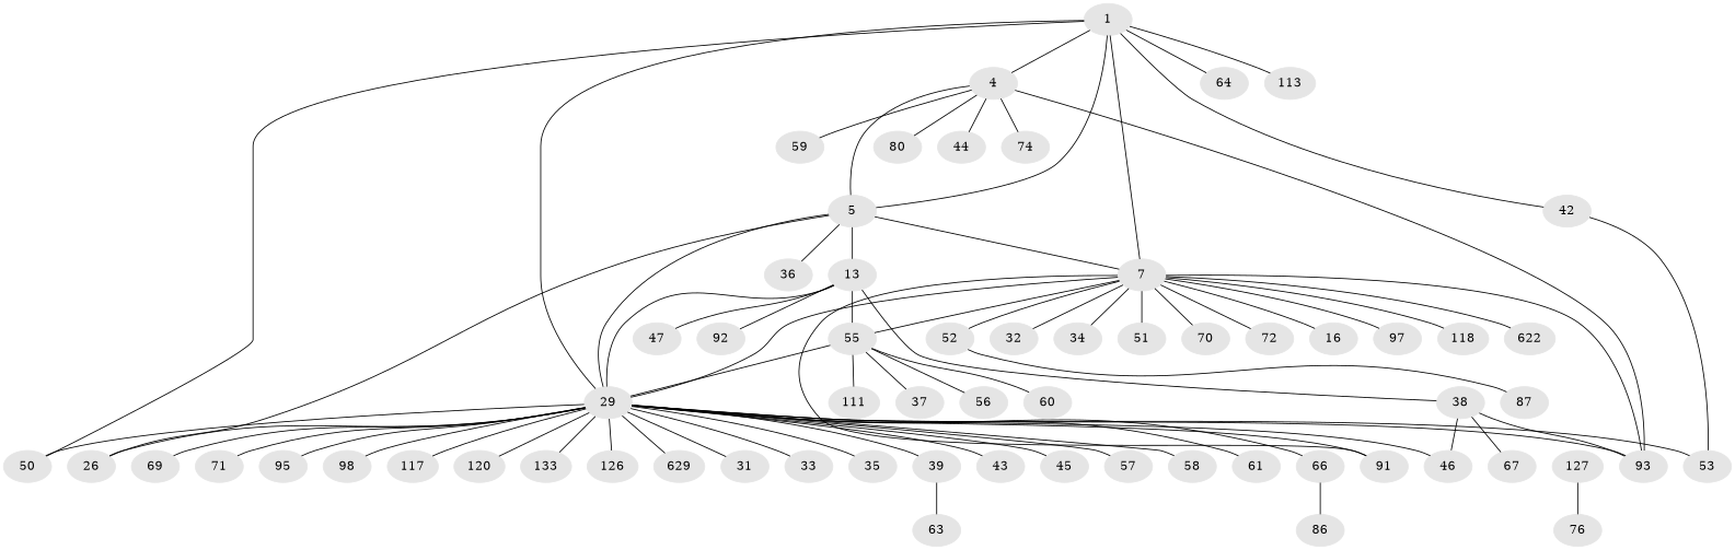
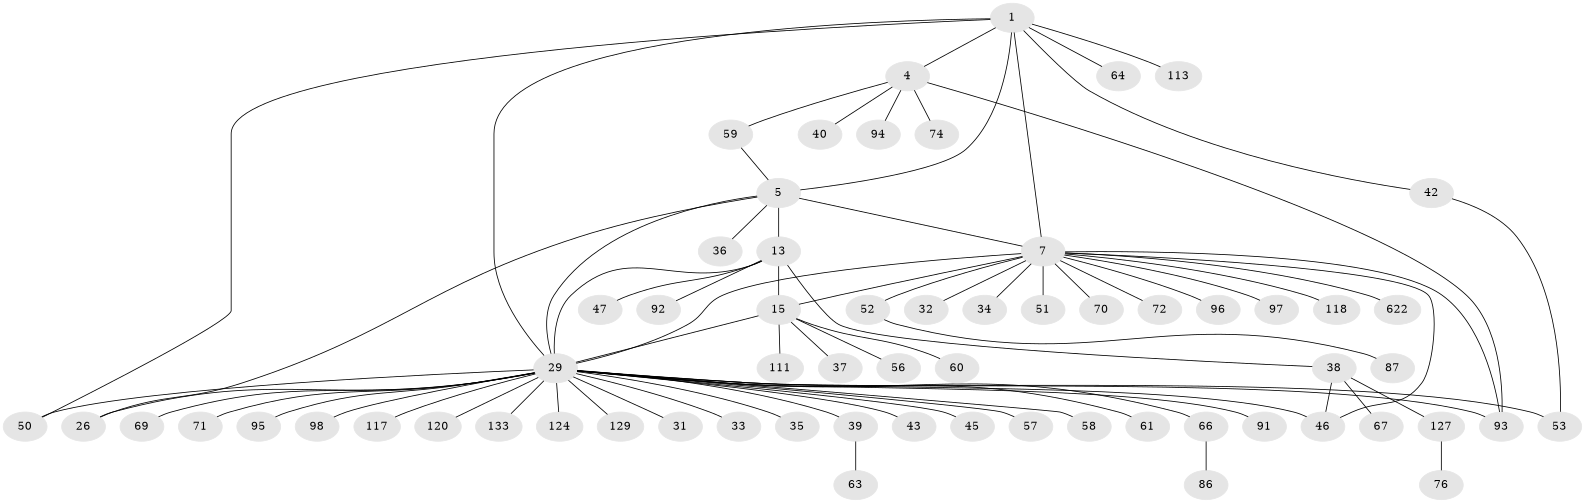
  graph {
    node [color=gray90 style=filled]
    1 [super="+2+3"]
    4
    5 [super="+6+107+108"]
    7 [super="+10+8+105+9"]
    n5 [label=29 super="+22+21+20+24"]
    42
    50
    64
    113
    59
    74 [super="+110"]
-   80
+   80 [label=40]
    93 [super="+102"]
-   94 [label=44]
+   94
    13 [super="+14+17+121+44"]
    26 [super="+29+27+90"]
    36
-   15 [super="+125+82+18+16+65+103+54" label=55]
+   15 [super="+125+82+18+16+65+103+54"]
    32
    34
    46 [super="+109"]
    51
    52
    70
    n25 [label=72]
-   96 [label=16]
+   96
    97
    118
    n29 [label=622]
    31 [super="+55"]
    33 [super="+73"]
    35
    39
    43 [super="+106"]
    45
    53
    57
    58
    61
    66 [super="+126"]
    69
    71 [super="+101"]
    91
    95
    98
    117
    120
    n48 [label=133]
-   124 [label=126]
-   129 [label=629]
+   124
+   129
    38
    47
    92
    37
    56
    60
    111
    87
    67
    127
    63
    86
    76
    1 -- 4 [weight=3]
    1 -- 5 [weight=6]
    1 -- 7
    1 -- n5 [weight=2]
    1 -- 42
    1 -- 50
    1 -- 64
    1 -- 113
-   4 -- 5 [weight=2]
+   59 -- 5 [weight=2]
    4 -- 59
    4 -- 74
    4 -- 80
    4 -- 93
    4 -- 94
    5 -- 7
    5 -- n5
    5 -- 13
    5 -- 26
    5 -- 36
    7 -- n5 [weight=2]
    7 -- 93
    7 -- 15
    7 -- 32
    7 -- 34
-   7 -- 91
+   7 -- 46
    7 -- 51
    7 -- 52
    7 -- 70
    7 -- n25
    7 -- 96
    7 -- 97
    7 -- 118
    7 -- n29
    n5 -- 50
    n5 -- 93
    n5 -- 26 [weight=9]
    n5 -- 46
    n5 -- 31
    n5 -- 33
    n5 -- 35
    n5 -- 39
    n5 -- 43
    n5 -- 45
    n5 -- 53
    n5 -- 57
    n5 -- 58
    n5 -- 61
    n5 -- 66
    n5 -- 69
    n5 -- 71
    n5 -- 91
    n5 -- 95
    n5 -- 98
    n5 -- 117
    n5 -- 120
    n5 -- n48
    n5 -- 124
    n5 -- 129
    42 -- 53
    13 -- n5 [weight=2]
    13 -- 15 [weight=9]
    13 -- 38
    13 -- 47
    13 -- 92
    15 -- n5 [weight=3]
    15 -- 37
    15 -- 56
    15 -- 60
    15 -- 111
    52 -- 87
    39 -- 63
    66 -- 86
    38 -- 46
    38 -- 67
-   38 -- 93
+   38 -- 127
    127 -- 76
  }
